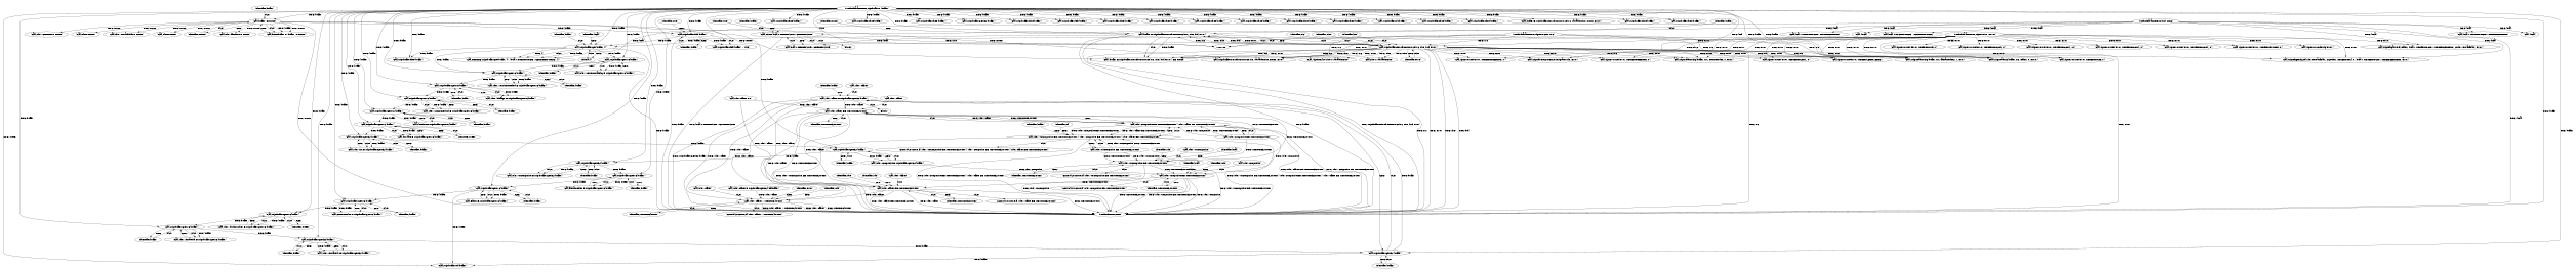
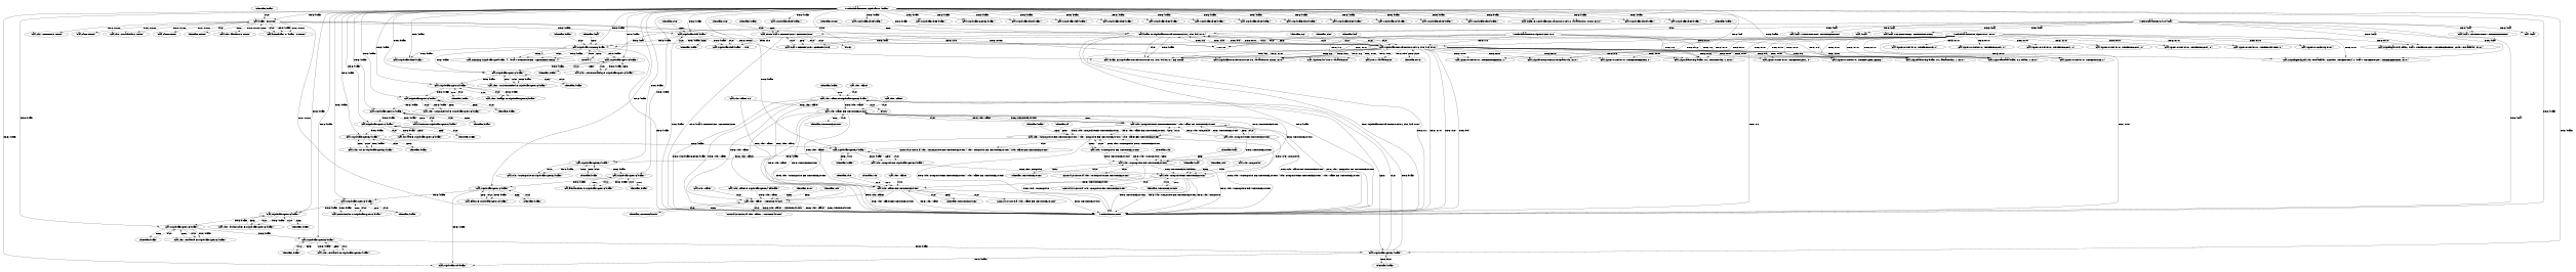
  digraph {
    n1 [label="(Call,zde->offset = _zip_buffer_get_32(buffer))"]
    n2 [label="(Call,_zip_buffer_get_32(buffer))"]
    n3 [label="(Call,zde->offset == ZIP_UINT32_MAX)"]
    n4 [label="(Call,zde->offset == ZIP_UINT32_MAX)"]
    n5 [label="(Call,zde->offset > ZIP_INT64_MAX)"]
    n6 [label="(Block,)"]
    n7 [label="(MethodReturn,RET)"]
    n8 [label="(Identifier,buffer)"]
    n9 [label="(Call,_zip_buffer_ok(buffer))"]
    n10 [label="(Call,zde->comp_size == ZIP_UINT32_MAX || zde->offset == ZIP_UINT32_MAX)"]
    n11 [label="(Call,zde->uncomp_size == ZIP_UINT32_MAX)"]
    n12 [label="(Identifier,ZIP_UINT32_MAX)"]
    n13 [label="(ControlStructure,if (zde->offset == ZIP_UINT32_MAX))"]
    n14 [label="(Identifier,ZIP_UINT32_MAX)"]
    n15 [label="(Identifier,ZIP_INT64_MAX)"]
    n16 [label="(ControlStructure,if (zde->offset > ZIP_INT64_MAX))"]
    n17 [label="(Call,_zip_buffer_get_32(buffer))"]
    n18 [label="(Identifier,buffer)"]
    n19 [label="(Call,zde->ext_attrib = _zip_buffer_get_32(buffer))"]
    n20 [label="(Call,_zip_buffer_get_16(buffer))"]
    n21 [label="(Identifier,buffer)"]
    n22 [label="(Call,zde->int_attrib = _zip_buffer_get_16(buffer))"]
    n23 [label="(Call,_zip_buffer_get_16(buffer))"]
    n24 [label="(Identifier,buffer)"]
    n25 [label="(Call,zde->disk_number = _zip_buffer_get_16(buffer))"]
    n26 [label="(Call,_zip_buffer_get_16(buffer))"]
    n27 [label="(Call,comment_len = _zip_buffer_get_16(buffer))"]
    n28 [label="(Identifier,buffer)"]
    n29 [label="(Call,_zip_buffer_get_16(buffer))"]
    n30 [label="(Call,ef_len = _zip_buffer_get_16(buffer))"]
    n31 [label="(Identifier,buffer)"]
    n32 [label="(Call,_zip_buffer_get_16(buffer))"]
    n33 [label="(Call,filename_len = _zip_buffer_get_16(buffer))"]
    n34 [label="(Identifier,buffer)"]
    n35 [label="(Call,_zip_buffer_get_32(buffer))"]
    n36 [label="(Call,zde->uncomp_size = _zip_buffer_get_32(buffer))"]
    n37 [label="(Identifier,buffer)"]
    n38 [label="(Call,_zip_buffer_get_32(buffer))"]
    n39 [label="(Call,zde->comp_size = _zip_buffer_get_32(buffer))"]
    n40 [label="(Identifier,buffer)"]
    n41 [label="(Call,zde->comp_size == ZIP_UINT32_MAX)"]
    n42 [label="(Call,_zip_buffer_get_32(buffer))"]
    n43 [label="(Identifier,buffer)"]
    n44 [label="(Call,zde->crc = _zip_buffer_get_32(buffer))"]
    n45 [label="(Call,_zip_buffer_get_16(buffer))"]
    n46 [label="(Call,dosdate = _zip_buffer_get_16(buffer))"]
    n47 [label="(Identifier,buffer)"]
    n48 [label="(Call,_zip_buffer_get_16(buffer))"]
    n49 [label="(Identifier,buffer)"]
    n50 [label="(Call,dostime = _zip_buffer_get_16(buffer))"]
    n51 [label="(Call,_zip_buffer_get_16(buffer))"]
    n52 [label="(Call,zde->comp_method = _zip_buffer_get_16(buffer))"]
    n53 [label="(Identifier,buffer)"]
    n54 [label="(Call,_zip_buffer_get_16(buffer))"]
    n55 [label="(Identifier,buffer)"]
    n56 [label="(Call,zde->bitflags = _zip_buffer_get_16(buffer))"]
    n57 [label="(Call,_zip_buffer_get_16(buffer))"]
    n58 [label="(Identifier,buffer)"]
    n59 [label="(Call,zde->version_needed = _zip_buffer_get_16(buffer))"]
    n60 [label="(Call,_zip_buffer_get_16(buffer))"]
    n61 [label="(Call,zde->version_madeby = _zip_buffer_get_16(buffer))"]
    n62 [label="(Identifier,buffer)"]
-   n63 [label="(Call,_zip_buffer_get(buffer, 4))"]
+   n63 [label="(Call,_zip_buffer_uncomp(buffer, 4))"]
    n64 [label="(Literal,4)"]
    n65 [label="(Call,_zip_buffer_free(buffer))"]
    n66 [label="(Call,memcmp(_zip_buffer_get(buffer, 4), (local ? LOCAL_MAGIC : CENTRAL_MAGIC), 4))"]
    n67 [label="(Call,_zip_buffer_left(buffer))"]
    n68 [label="(Identifier,buffer)"]
    n69 [label="(Call,_zip_buffer_left(buffer) < size)"]
    n70 [label="(Call,buffer != NULL)"]
    n71 [label="(Call,zde->comment = NULL)"]
    n72 [label="(Call,from_buffer = (buffer != NULL))"]
    n73 [label="(Call,_zip_buffer_new_from_source(src, variable_size, NULL, error))"]
    n74 [label="(Call,ef == NULL)"]
    n75 [label="(Call,(buffer = _zip_buffer_new_from_source(src, size, buf, error)) == NULL)"]
    n76 [label="(Call,zde->extra_fields = NULL)"]
    n77 [label="(Call,ef == NULL)"]
    n78 [label="(Call,zde->filename = NULL)"]
    n79 [label="(Identifier,NULL)"]
    n80 [label="(MethodParameterIn,zip_buffer_t *buffer)"]
    n81 [label="(Call,buffer = _zip_buffer_new_from_source(src, size, buf, error))"]
    n82 [label="(Call,_zip_buffer_free(buffer))"]
    n83 [label="(Call,_zip_buffer_free(buffer))"]
    n84 [label="(Call,_zip_buffer_free(buffer))"]
    n85 [label="(Call,_zip_buffer_get_32(buffer))"]
    n86 [label="(Call,_zip_buffer_free(buffer))"]
    n87 [label="(Call,_zip_read_string(buffer, src, filename_len, 1, error))"]
    n88 [label="(Call,_zip_buffer_left(buffer))"]
    n89 [label="(Call,_zip_buffer_free(buffer))"]
    n90 [label="(Call,_zip_buffer_free(buffer))"]
    n91 [label="(Call,_zip_buffer_free(buffer))"]
    n92 [label="(Call,_zip_buffer_free(buffer))"]
    n93 [label="(Call,_zip_buffer_free(buffer))"]
-   n94 [label="(Call,_zip_read_zip(buffer, src, ef_len, 0, error))"]
+   n94 [label="(Call,_zip_read_data(buffer, src, ef_len, 0, error))"]
    n95 [label="(Call,_zip_buffer_free(buffer))"]
    n96 [label="(Call,_zip_read_string(buffer, src, comment_len, 0, error))"]
    n97 [label="(Call,_zip_buffer_ok(buffer))"]
    n98 [label="(Call,_zip_buffer_free(buffer))"]
    n99 [label="(Call,_zip_buffer_free(buffer))"]
    n100 [label="(Call,buffer = _zip_buffer_new_from_source(src, variable_size, NULL, error))"]
    n101 [label="(Call,_zip_buffer_free(buffer))"]
    n102 [label="(Call,_zip_buffer_free(buffer))"]
    1000108
    n104 [label="(Call,_zip_buffer_new_from_source(src, size, buf, error))"]
    n105 [label="(Call,_zip_dirent_process_winzip_aes(zde, error))"]
    n106 [label="(Call,zip_error_set(error, ZIP_ER_INTERNAL, 0))"]
    n107 [label="(Identifier,error)"]
    n108 [label="(Call,zip_error_set(error, ZIP_ER_SEEK, EFBIG))"]
    n109 [label="(Call,_zip_ef_get_by_id(zde->extra_fields, &got_len, ZIP_EF_ZIP64, 0, local ? ZIP_EF_LOCAL : ZIP_EF_CENTRAL, error))"]
    n110 [label="(Call,(zip_int64_t)(size + variable_size))"]
    n111 [label="(Call,zip_error_set(error, ZIP_ER_INTERNAL, 0))"]
    n112 [label="(Call,zip_error_set(error, ZIP_ER_INCONS, 0))"]
    n113 [label="(Call,zip_error_set(error, ZIP_ER_NOZIP, 0))"]
    n114 [label="(Call,size + variable_size)"]
    n115 [label="(MethodParameterIn,zip_source_t *src)"]
    n116 [label="(Call,local ? LENTRYSIZE : CDENTRYSIZE)"]
    n117 [label="(Call,size = local ? LENTRYSIZE : CDENTRYSIZE)"]
    n118 [label="(Block,)"]
-   n119 [label="(MethodParameterIn,bool comp)"]
+   n119 [label="(MethodParameterIn,bool local)"]
    n120 [label="(Call,local ? ZIP_EF_LOCAL : ZIP_EF_CENTRAL)"]
    n121 [label="(Call,_zip_ef_parse(ef, ef_len, local ? ZIP_EF_LOCAL : ZIP_EF_CENTRAL, &zde->extra_fields, error))"]
    n122 [label="(Call,!local)"]
    n123 [label="(Call,local ? ZIP_EF_LOCAL : ZIP_EF_CENTRAL)"]
    n124 [label="(Call,!local)"]
    n125 [label="(Call,local ? LOCAL_MAGIC : CENTRAL_MAGIC)"]
    n126 [label="(MethodParameterIn,zip_error_t *error)"]
    n127 [label="(Call,zip_error_set(error, ZIP_ER_NOZIP, 0))"]
    n128 [label="(Call,zip_error_set(error, ZIP_ER_INCONS, 0))"]
    n129 [label="(Call,zip_error_set(error, ZIP_ER_INCONS, 0))"]
    n130 [label="(Call,zip_error_set(error, ZIP_ER_INCONS, 0))"]
    n131 [label="(Call,zip_error_set(error, ZIP_ER_INCONS, 0))"]
    n132 [label="(Call,zip_error_set(error, ZIP_ER_MEMORY, 0))"]
    n133 [label="(Call,zip_error_code_zip(error))"]
    n134 [label="(Call,zde->uncomp_size == ZIP_UINT32_MAX || zde->comp_size == ZIP_UINT32_MAX || zde->offset == ZIP_UINT32_MAX)"]
    n135 [label="(Call,zde->comp_size == ZIP_UINT32_MAX)"]
    n136 [label="(Identifier,ZIP_UINT32_MAX)"]
    n137 [label="(ControlStructure,if (zde->uncomp_size == ZIP_UINT32_MAX))"]
    n138 [label="(Call,zde->uncomp_size == ZIP_UINT32_MAX)"]
    n139 [label="(ControlStructure,if (zde->uncomp_size == ZIP_UINT32_MAX || zde->comp_size == ZIP_UINT32_MAX || zde->offset == ZIP_UINT32_MAX))"]
    n140 [label="(Identifier,ZIP_UINT32_MAX)"]
    n141 [label="(ControlStructure,if (zde->comp_size == ZIP_UINT32_MAX))"]
    n142 [label="(Call,zde->offset = _zip_buffer_get_64(ef_buffer))"]
    n143 [label="(Call,zde->comp_size)"]
    n144 [label="(Identifier,buffer)"]
    n145 [label="(Identifier,local)"]
    n146 [label="(Identifier,buffer)"]
    n147 [label="(Identifier,zde)"]
    n148 [label="(Call,zde->offset)"]
    n149 [label="(Identifier,size)"]
    n150 [label="(Identifier,error)"]
    n151 [label="(Identifier,size)"]
    n152 [label="(Identifier,zde)"]
    n153 [label="(Identifier,zde)"]
    n154 [label="(Identifier,NULL)"]
    n155 [label="(Identifier,zde)"]
    n156 [label="(Identifier,zde)"]
-   n157 [label="(Identifier,len)"]
+   n157 [label="(Identifier,buf)"]
    n158 [label="(Identifier,size)"]
    n159 [label="(Identifier,buffer)"]
    n160 [label="(Identifier,src)"]
-   n161 [label="(Call,zde->uncomp_size)"]
    n162 [label="(Identifier,buffer)"]
    n163 [label="(Identifier,buffer)"]
    n164 [label="(Call,zde->offset = 0)"]
    n165 [label="(Call,zde->offset)"]
    n166 [label="(Identifier,local)"]
    n167 [label="(Call,zde->offset)"]
    n168 [label="(Identifier,ef)"]
    n169 [label="(Identifier,buffer)"]
    n170 [label="(Identifier,local)"]
    n171 [label="(Call,zde->offset)"]
    n1 -> n2 [label="CFG: "]
    n1 -> n3 [label="DDG: zde->offset"]
    n1 -> n4 [label="DDG: zde->offset"]
    n1 -> n5 [label="DDG: zde->offset"]
    n1 -> n6 [label="AST: "]
    n1 -> n7 [label="DDG: _zip_buffer_get_32(buffer)"]
    n1 -> n7 [label="DDG: zde->offset"]
    n2 -> n1 [label="AST: "]
    n2 -> n1 [label="DDG: buffer"]
    n2 -> n8 [label="CFG: "]
    n2 -> n9 [label="DDG: buffer"]
    n3 -> n4 [label="DDG: zde->offset"]
    n3 -> n5 [label="DDG: zde->offset"]
    n3 -> n7 [label="DDG: ZIP_UINT32_MAX"]
    n3 -> n7 [label="DDG: zde->offset"]
    n3 -> n10 [label="AST: "]
    n3 -> n10 [label="DDG: zde->offset"]
    n3 -> n10 [label="DDG: ZIP_UINT32_MAX"]
    n3 -> n11 [label="DDG: ZIP_UINT32_MAX"]
    n3 -> n12 [label="CFG: "]
    n4 -> n5 [label="DDG: zde->offset"]
    n4 -> n7 [label="DDG: zde->offset"]
    n4 -> n7 [label="DDG: ZIP_UINT32_MAX"]
    n4 -> n7 [label="DDG: zde->offset == ZIP_UINT32_MAX"]
    n4 -> n13 [label="AST: "]
    n4 -> n14 [label="CFG: "]
    n5 -> n7 [label="DDG: zde->offset"]
    n5 -> n7 [label="DDG: ZIP_INT64_MAX"]
    n5 -> n7 [label="DDG: zde->offset > ZIP_INT64_MAX"]
    n5 -> n15 [label="CFG: "]
    n5 -> n16 [label="AST: "]
    n8 -> n2 [label="AST: "]
    n10 -> n3 [label="CFG: "]
    n10 -> n7 [label="DDG: zde->offset == ZIP_UINT32_MAX"]
    n10 -> n7 [label="DDG: zde->comp_size == ZIP_UINT32_MAX"]
    n10 -> n134 [label="AST: "]
    n10 -> n134 [label="DDG: zde->comp_size == ZIP_UINT32_MAX"]
    n10 -> n134 [label="DDG: zde->offset == ZIP_UINT32_MAX"]
    n10 -> n135 [label="CFG: "]
    n11 -> n7 [label="DDG: zde->uncomp_size"]
    n11 -> n7 [label="DDG: zde->uncomp_size == ZIP_UINT32_MAX"]
    n11 -> n41 [label="DDG: ZIP_UINT32_MAX"]
    n11 -> n136 [label="CFG: "]
    n11 -> n137 [label="AST: "]
    n12 -> n3 [label="AST: "]
    n14 -> n4 [label="AST: "]
    n15 -> n5 [label="AST: "]
    n17 -> n2 [label="DDG: buffer"]
    n17 -> n18 [label="CFG: "]
    n17 -> n19 [label="AST: "]
    n17 -> n19 [label="DDG: buffer"]
    n18 -> n17 [label="AST: "]
    n19 -> n17 [label="CFG: "]
    n20 -> n17 [label="DDG: buffer"]
    n20 -> n21 [label="CFG: "]
    n20 -> n22 [label="AST: "]
    n20 -> n22 [label="DDG: buffer"]
    n21 -> n20 [label="AST: "]
    n22 -> n20 [label="CFG: "]
    n23 -> n20 [label="DDG: buffer"]
    n23 -> n24 [label="CFG: "]
    n23 -> n25 [label="AST: "]
    n23 -> n25 [label="DDG: buffer"]
    n24 -> n23 [label="AST: "]
    n25 -> n23 [label="CFG: "]
    n26 -> n23 [label="DDG: buffer"]
    n26 -> n27 [label="AST: "]
    n26 -> n27 [label="DDG: buffer"]
    n26 -> n28 [label="CFG: "]
    n27 -> n26 [label="CFG: "]
    n28 -> n26 [label="AST: "]
    n29 -> n9 [label="DDG: buffer"]
    n29 -> n26 [label="DDG: buffer"]
    n29 -> n30 [label="AST: "]
    n29 -> n30 [label="DDG: buffer"]
    n29 -> n31 [label="CFG: "]
    n30 -> n29 [label="CFG: "]
    n31 -> n29 [label="AST: "]
    n32 -> n29 [label="DDG: buffer"]
    n32 -> n33 [label="AST: "]
    n32 -> n33 [label="DDG: buffer"]
    n32 -> n34 [label="CFG: "]
    n33 -> n32 [label="CFG: "]
    n34 -> n32 [label="AST: "]
    n35 -> n32 [label="DDG: buffer"]
    n35 -> n36 [label="AST: "]
    n35 -> n36 [label="DDG: buffer"]
    n35 -> n37 [label="CFG: "]
    n36 -> n35 [label="CFG: "]
    n37 -> n35 [label="AST: "]
    n38 -> n35 [label="DDG: buffer"]
    n38 -> n39 [label="AST: "]
    n38 -> n39 [label="DDG: buffer"]
    n38 -> n40 [label="CFG: "]
    n39 -> n38 [label="CFG: "]
    n39 -> n41 [label="DDG: zde->comp_size"]
    n40 -> n38 [label="AST: "]
    n41 -> n4 [label="DDG: ZIP_UINT32_MAX"]
    n41 -> n7 [label="DDG: ZIP_UINT32_MAX"]
    n41 -> n7 [label="DDG: zde->comp_size == ZIP_UINT32_MAX"]
    n41 -> n7 [label="DDG: zde->comp_size"]
    n41 -> n140 [label="CFG: "]
    n41 -> n141 [label="AST: "]
    n42 -> n38 [label="DDG: buffer"]
    n42 -> n43 [label="CFG: "]
    n42 -> n44 [label="AST: "]
    n42 -> n44 [label="DDG: buffer"]
    n43 -> n42 [label="AST: "]
    n44 -> n42 [label="CFG: "]
    n45 -> n42 [label="DDG: buffer"]
    n45 -> n46 [label="AST: "]
    n45 -> n46 [label="DDG: buffer"]
    n45 -> n47 [label="CFG: "]
    n46 -> n45 [label="CFG: "]
    n47 -> n45 [label="AST: "]
    n48 -> n45 [label="DDG: buffer"]
    n48 -> n49 [label="CFG: "]
    n48 -> n50 [label="AST: "]
    n48 -> n50 [label="DDG: buffer"]
    n49 -> n48 [label="AST: "]
    n50 -> n48 [label="CFG: "]
    n51 -> n48 [label="DDG: buffer"]
    n51 -> n52 [label="AST: "]
    n51 -> n52 [label="DDG: buffer"]
    n51 -> n53 [label="CFG: "]
    n52 -> n51 [label="CFG: "]
    n53 -> n51 [label="AST: "]
    n54 -> n51 [label="DDG: buffer"]
    n54 -> n55 [label="CFG: "]
    n54 -> n56 [label="AST: "]
    n54 -> n56 [label="DDG: buffer"]
    n55 -> n54 [label="AST: "]
    n56 -> n54 [label="CFG: "]
    n57 -> n54 [label="DDG: buffer"]
    n57 -> n58 [label="CFG: "]
    n57 -> n59 [label="AST: "]
    n57 -> n59 [label="DDG: buffer"]
    n58 -> n57 [label="AST: "]
    n59 -> n57 [label="CFG: "]
    n60 -> n57 [label="DDG: buffer"]
    n60 -> n61 [label="AST: "]
    n60 -> n61 [label="DDG: buffer"]
    n60 -> n62 [label="CFG: "]
    n61 -> n60 [label="CFG: "]
    n62 -> n60 [label="AST: "]
    n63 -> n7 [label="DDG: buffer"]
    n63 -> n57 [label="DDG: buffer"]
    n63 -> n60 [label="DDG: buffer"]
    n63 -> n64 [label="CFG: "]
    n63 -> n65 [label="DDG: buffer"]
    n63 -> n66 [label="AST: "]
    n63 -> n66 [label="DDG: buffer"]
    n63 -> n66 [label="DDG: 4"]
    n64 -> n63 [label="AST: "]
    n67 -> n7 [label="DDG: buffer"]
    n67 -> n63 [label="DDG: buffer"]
    n67 -> n68 [label="CFG: "]
    n67 -> n69 [label="AST: "]
    n67 -> n69 [label="DDG: buffer"]
    n68 -> n67 [label="AST: "]
    n70 -> n7 [label="DDG: NULL"]
    n70 -> n67 [label="DDG: buffer"]
    n70 -> n71 [label="DDG: NULL"]
    n70 -> n72 [label="AST: "]
    n70 -> n72 [label="DDG: buffer"]
    n70 -> n72 [label="DDG: NULL"]
    n70 -> n73 [label="DDG: NULL"]
    n70 -> n74 [label="DDG: NULL"]
    n70 -> n75 [label="DDG: NULL"]
    n70 -> n76 [label="DDG: NULL"]
    n70 -> n77 [label="DDG: NULL"]
    n70 -> n78 [label="DDG: NULL"]
    n70 -> n79 [label="CFG: "]
    n72 -> n70 [label="CFG: "]
    n79 -> n70 [label="AST: "]
    n80 -> n2 [label="DDG: buffer"]
    n80 -> n7 [label="DDG: buffer"]
    n80 -> n9 [label="DDG: buffer"]
    n80 -> n17 [label="DDG: buffer"]
    n80 -> n20 [label="DDG: buffer"]
    n80 -> n23 [label="DDG: buffer"]
    n80 -> n26 [label="DDG: buffer"]
    n80 -> n29 [label="DDG: buffer"]
    n80 -> n32 [label="DDG: buffer"]
    n80 -> n35 [label="DDG: buffer"]
    n80 -> n38 [label="DDG: buffer"]
    n80 -> n42 [label="DDG: buffer"]
    n80 -> n45 [label="DDG: buffer"]
    n80 -> n48 [label="DDG: buffer"]
    n80 -> n51 [label="DDG: buffer"]
    n80 -> n54 [label="DDG: buffer"]
    n80 -> n57 [label="DDG: buffer"]
    n80 -> n60 [label="DDG: buffer"]
    n80 -> n63 [label="DDG: buffer"]
    n80 -> n65 [label="DDG: buffer"]
    n80 -> n67 [label="DDG: buffer"]
    n80 -> n70 [label="DDG: buffer"]
    n80 -> n81 [label="DDG: buffer"]
    n80 -> n82 [label="DDG: buffer"]
    n80 -> n83 [label="DDG: buffer"]
    n80 -> n84 [label="DDG: buffer"]
    n80 -> n85 [label="DDG: buffer"]
    n80 -> n86 [label="DDG: buffer"]
-   n80 -> n87 [label="DDG: buffer"]
    n80 -> n88 [label="DDG: buffer"]
    n80 -> n89 [label="DDG: buffer"]
    n80 -> n90 [label="DDG: buffer"]
    n80 -> n91 [label="DDG: buffer"]
    n80 -> n92 [label="DDG: buffer"]
    n80 -> n93 [label="DDG: buffer"]
    n80 -> n94 [label="DDG: buffer"]
    n80 -> n95 [label="DDG: buffer"]
    n80 -> n96 [label="DDG: buf"]
    n80 -> n97 [label="DDG: buffer"]
    n80 -> n98 [label="DDG: buffer"]
    n80 -> n99 [label="DDG: buffer"]
    n80 -> n100 [label="DDG: buffer"]
    n80 -> n101 [label="DDG: buffer"]
    n80 -> n102 [label="DDG: buffer"]
    n80 -> 1000108 [label="AST: "]
    n81 -> n7 [label="DDG: _zip_buffer_new_from_source(src, size, buf, error)"]
    n81 -> n7 [label="DDG: buffer"]
    n81 -> n63 [label="DDG: buffer"]
    n81 -> n75 [label="AST: "]
    n81 -> n75 [label="DDG: buffer"]
    n81 -> n104 [label="CFG: "]
    n104 -> n7 [label="DDG: size"]
    n104 -> n7 [label="DDG: buf"]
    n104 -> n7 [label="DDG: src"]
    n104 -> n7 [label="DDG: error"]
    n104 -> n73 [label="DDG: src"]
    n104 -> n73 [label="DDG: error"]
    n104 -> n75 [label="DDG: src"]
    n104 -> n75 [label="DDG: size"]
    n104 -> n75 [label="DDG: buf"]
    n104 -> n75 [label="DDG: error"]
    n104 -> n81 [label="AST: "]
    n104 -> n81 [label="DDG: src"]
    n104 -> n81 [label="DDG: size"]
    n104 -> n81 [label="DDG: buf"]
    n104 -> n81 [label="DDG: error"]
    n104 -> n87 [label="DDG: src"]
    n104 -> n87 [label="DDG: error"]
    n104 -> n94 [label="DDG: src"]
    n104 -> n94 [label="DDG: error"]
    n104 -> n96 [label="DDG: src"]
    n104 -> n96 [label="DDG: error"]
    n104 -> n105 [label="DDG: error"]
    n104 -> n106 [label="DDG: error"]
    n104 -> n107 [label="CFG: "]
    n104 -> n108 [label="DDG: error"]
    n104 -> n109 [label="DDG: error"]
    n104 -> n110 [label="DDG: size"]
    n104 -> n111 [label="DDG: error"]
    n104 -> n112 [label="DDG: error"]
    n104 -> n113 [label="DDG: error"]
    n104 -> n114 [label="DDG: size"]
    n107 -> n104 [label="AST: "]
    n115 -> n7 [label="DDG: src"]
    n115 -> n73 [label="DDG: src"]
    n115 -> n87 [label="DDG: src"]
    n115 -> n94 [label="DDG: src"]
+   n115 -> n96 [label="DDG: src"]
    n115 -> 1000108 [label="AST: "]
    n115 -> n104 [label="DDG: src"]
    n115 -> n116 [label="DDG: local"]
    n116 -> n117 [label="AST: "]
    n117 -> n7 [label="DDG: local ? LENTRYSIZE : CDENTRYSIZE"]
+   n117 -> n69 [label="DDG: size"]
    n117 -> 1000108 [label="AST: "]
    n117 -> n104 [label="DDG: size"]
    n117 -> n116 [label="CFG: "]
    n117 -> n118 [label="AST: "]
    n119 -> n7 [label="DDG: local"]
    n119 -> n66 [label="DDG: local"]
    n119 -> n109 [label="DDG: local"]
    n119 -> n117 [label="DDG: local"]
    n119 -> n120 [label="DDG: local"]
    n119 -> n121 [label="DDG: local"]
    n119 -> n122 [label="DDG: local"]
    n119 -> n123 [label="DDG: local"]
    n119 -> n124 [label="DDG: local"]
    n119 -> n125 [label="DDG: local"]
    n126 -> n7 [label="DDG: error"]
    n126 -> n73 [label="DDG: error"]
    n126 -> n87 [label="DDG: error"]
    n126 -> n94 [label="DDG: error"]
    n126 -> n96 [label="DDG: error"]
    n126 -> 1000108 [label="AST: "]
    n126 -> n104 [label="DDG: error"]
    n126 -> n105 [label="DDG: error"]
    n126 -> n106 [label="DDG: error"]
    n126 -> n108 [label="DDG: error"]
    n126 -> n109 [label="DDG: error"]
    n126 -> n111 [label="DDG: error"]
    n126 -> n112 [label="DDG: error"]
    n126 -> n113 [label="DDG: error"]
    n126 -> n121 [label="DDG: error"]
    n126 -> n127 [label="DDG: error"]
    n126 -> n128 [label="DDG: error"]
    n126 -> n129 [label="DDG: error"]
    n126 -> n130 [label="DDG: error"]
    n126 -> n131 [label="DDG: error"]
    n126 -> n132 [label="DDG: error"]
    n126 -> n133 [label="DDG: error"]
    n134 -> n7 [label="DDG: zde->comp_size == ZIP_UINT32_MAX || zde->offset == ZIP_UINT32_MAX"]
    n134 -> n7 [label="DDG: zde->uncomp_size == ZIP_UINT32_MAX || zde->comp_size == ZIP_UINT32_MAX || zde->offset == ZIP_UINT32_MAX"]
    n134 -> n7 [label="DDG: zde->uncomp_size == ZIP_UINT32_MAX"]
    n134 -> n10 [label="CFG: "]
    n134 -> n138 [label="CFG: "]
    n134 -> n139 [label="AST: "]
    n135 -> n3 [label="DDG: ZIP_UINT32_MAX"]
    n135 -> n10 [label="AST: "]
    n135 -> n10 [label="DDG: zde->comp_size"]
    n135 -> n10 [label="DDG: ZIP_UINT32_MAX"]
    n135 -> n11 [label="DDG: ZIP_UINT32_MAX"]
    n135 -> n41 [label="DDG: zde->comp_size"]
    n136 -> n11 [label="AST: "]
    n138 -> n11 [label="DDG: zde->uncomp_size"]
    n138 -> n11 [label="DDG: ZIP_UINT32_MAX"]
    n138 -> n134 [label="AST: "]
    n138 -> n134 [label="DDG: zde->uncomp_size"]
    n138 -> n134 [label="DDG: ZIP_UINT32_MAX"]
    n140 -> n41 [label="AST: "]
    n142 -> n5 [label="DDG: zde->offset"]
    n143 -> n41 [label="AST: "]
    n144 -> n63 [label="AST: "]
    n145 -> n41 [label="CFG: "]
    n146 -> n70 [label="AST: "]
    n147 -> n4 [label="CFG: "]
    n148 -> n4 [label="AST: "]
    n149 -> n117 [label="AST: "]
    n150 -> n5 [label="CFG: "]
    n151 -> n104 [label="AST: "]
    n152 -> n4 [label="CFG: "]
    n153 -> n11 [label="CFG: "]
    n154 -> n81 [label="CFG: "]
    n155 -> n5 [label="CFG: "]
    n156 -> n41 [label="CFG: "]
    n157 -> n104 [label="AST: "]
    n158 -> n67 [label="CFG: "]
    n159 -> n134 [label="CFG: "]
    n160 -> n104 [label="AST: "]
-   n161 -> n11 [label="AST: "]
    n162 -> n117 [label="CFG: "]
    n163 -> n1 [label="CFG: "]
    n164 -> n3 [label="DDG: zde->offset"]
    n164 -> n4 [label="DDG: zde->offset"]
    n165 -> n1 [label="AST: "]
    n166 -> n11 [label="CFG: "]
    n167 -> n5 [label="AST: "]
    n168 -> n134 [label="CFG: "]
    n169 -> n81 [label="AST: "]
    n170 -> n63 [label="CFG: "]
    n171 -> n3 [label="AST: "]
  }
